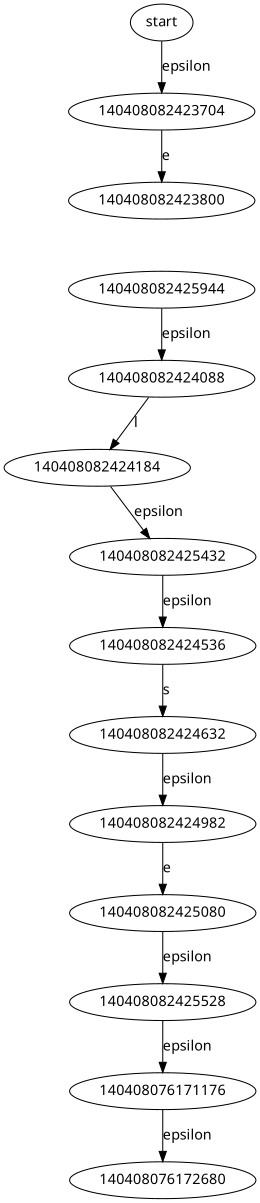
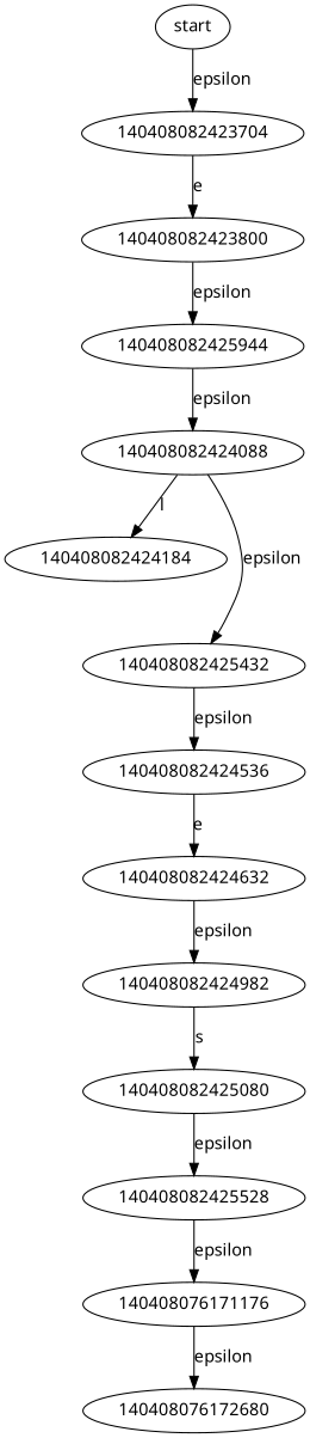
  digraph {
    fontname="Noto Sans"
    node [fontname="Noto Sans"]
    edge [fontname="Noto Sans"]
    n1 [label=start]
    140408082423704
    140408082423800
    140408076171176
    140408076172680
    140408082425944
    140408082424088
    140408082424184
    140408082425432
    140408082424536
    140408082424632
    n12 [label=140408082424982]
    140408082425080
    140408082425528
    n1 -> 140408082423704 [label=epsilon]
    140408082423704 -> 140408082423800 [label=e]
+   140408082423800 -> 140408082425944 [label=epsilon]
    140408076171176 -> 140408076172680 [label=epsilon]
    140408082425944 -> 140408082424088 [label=epsilon]
    140408082424088 -> 140408082424184 [label=l]
-   140408082424184 -> 140408082425432 [label=epsilon]
+   140408082424088 -> 140408082425432 [label=epsilon]
    140408082425432 -> 140408082424536 [label=epsilon]
-   140408082424536 -> 140408082424632 [label=s]
+   140408082424536 -> 140408082424632 [label=e]
    140408082424632 -> n12 [label=epsilon]
-   n12 -> 140408082425080 [label=e]
+   n12 -> 140408082425080 [label=s]
    140408082425080 -> 140408082425528 [label=epsilon]
    140408082425528 -> 140408076171176 [label=epsilon]
  }
